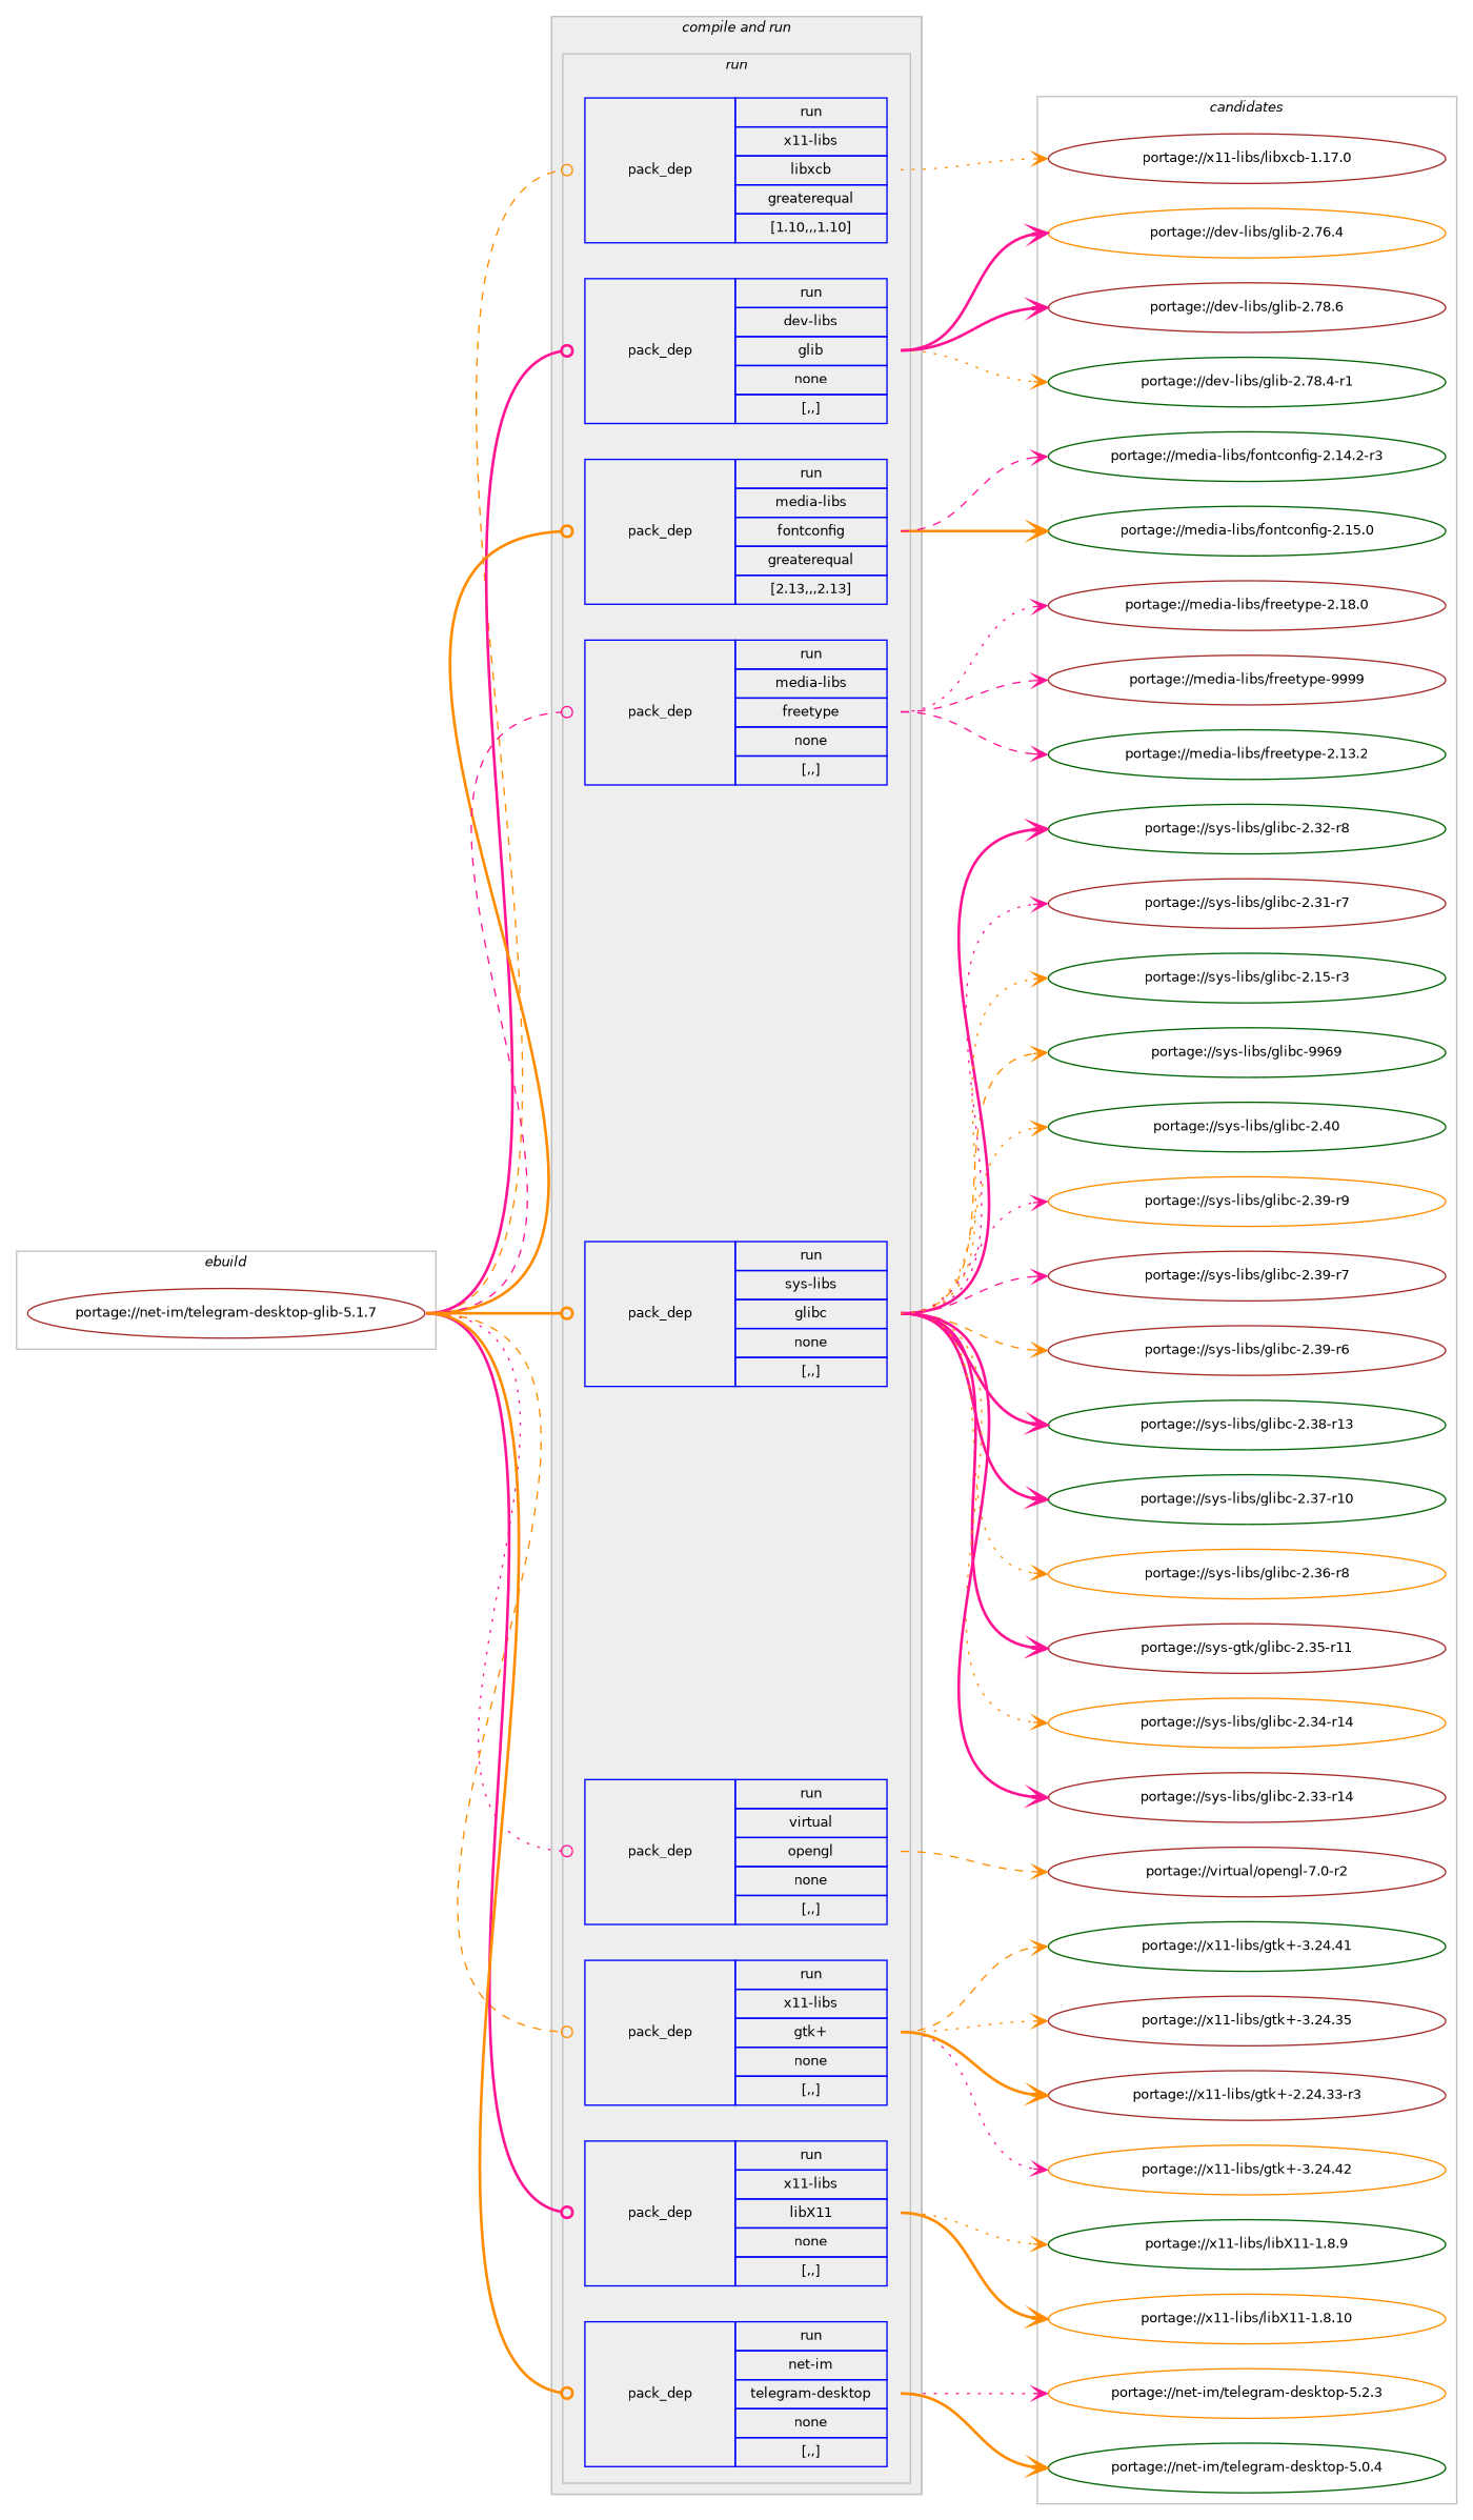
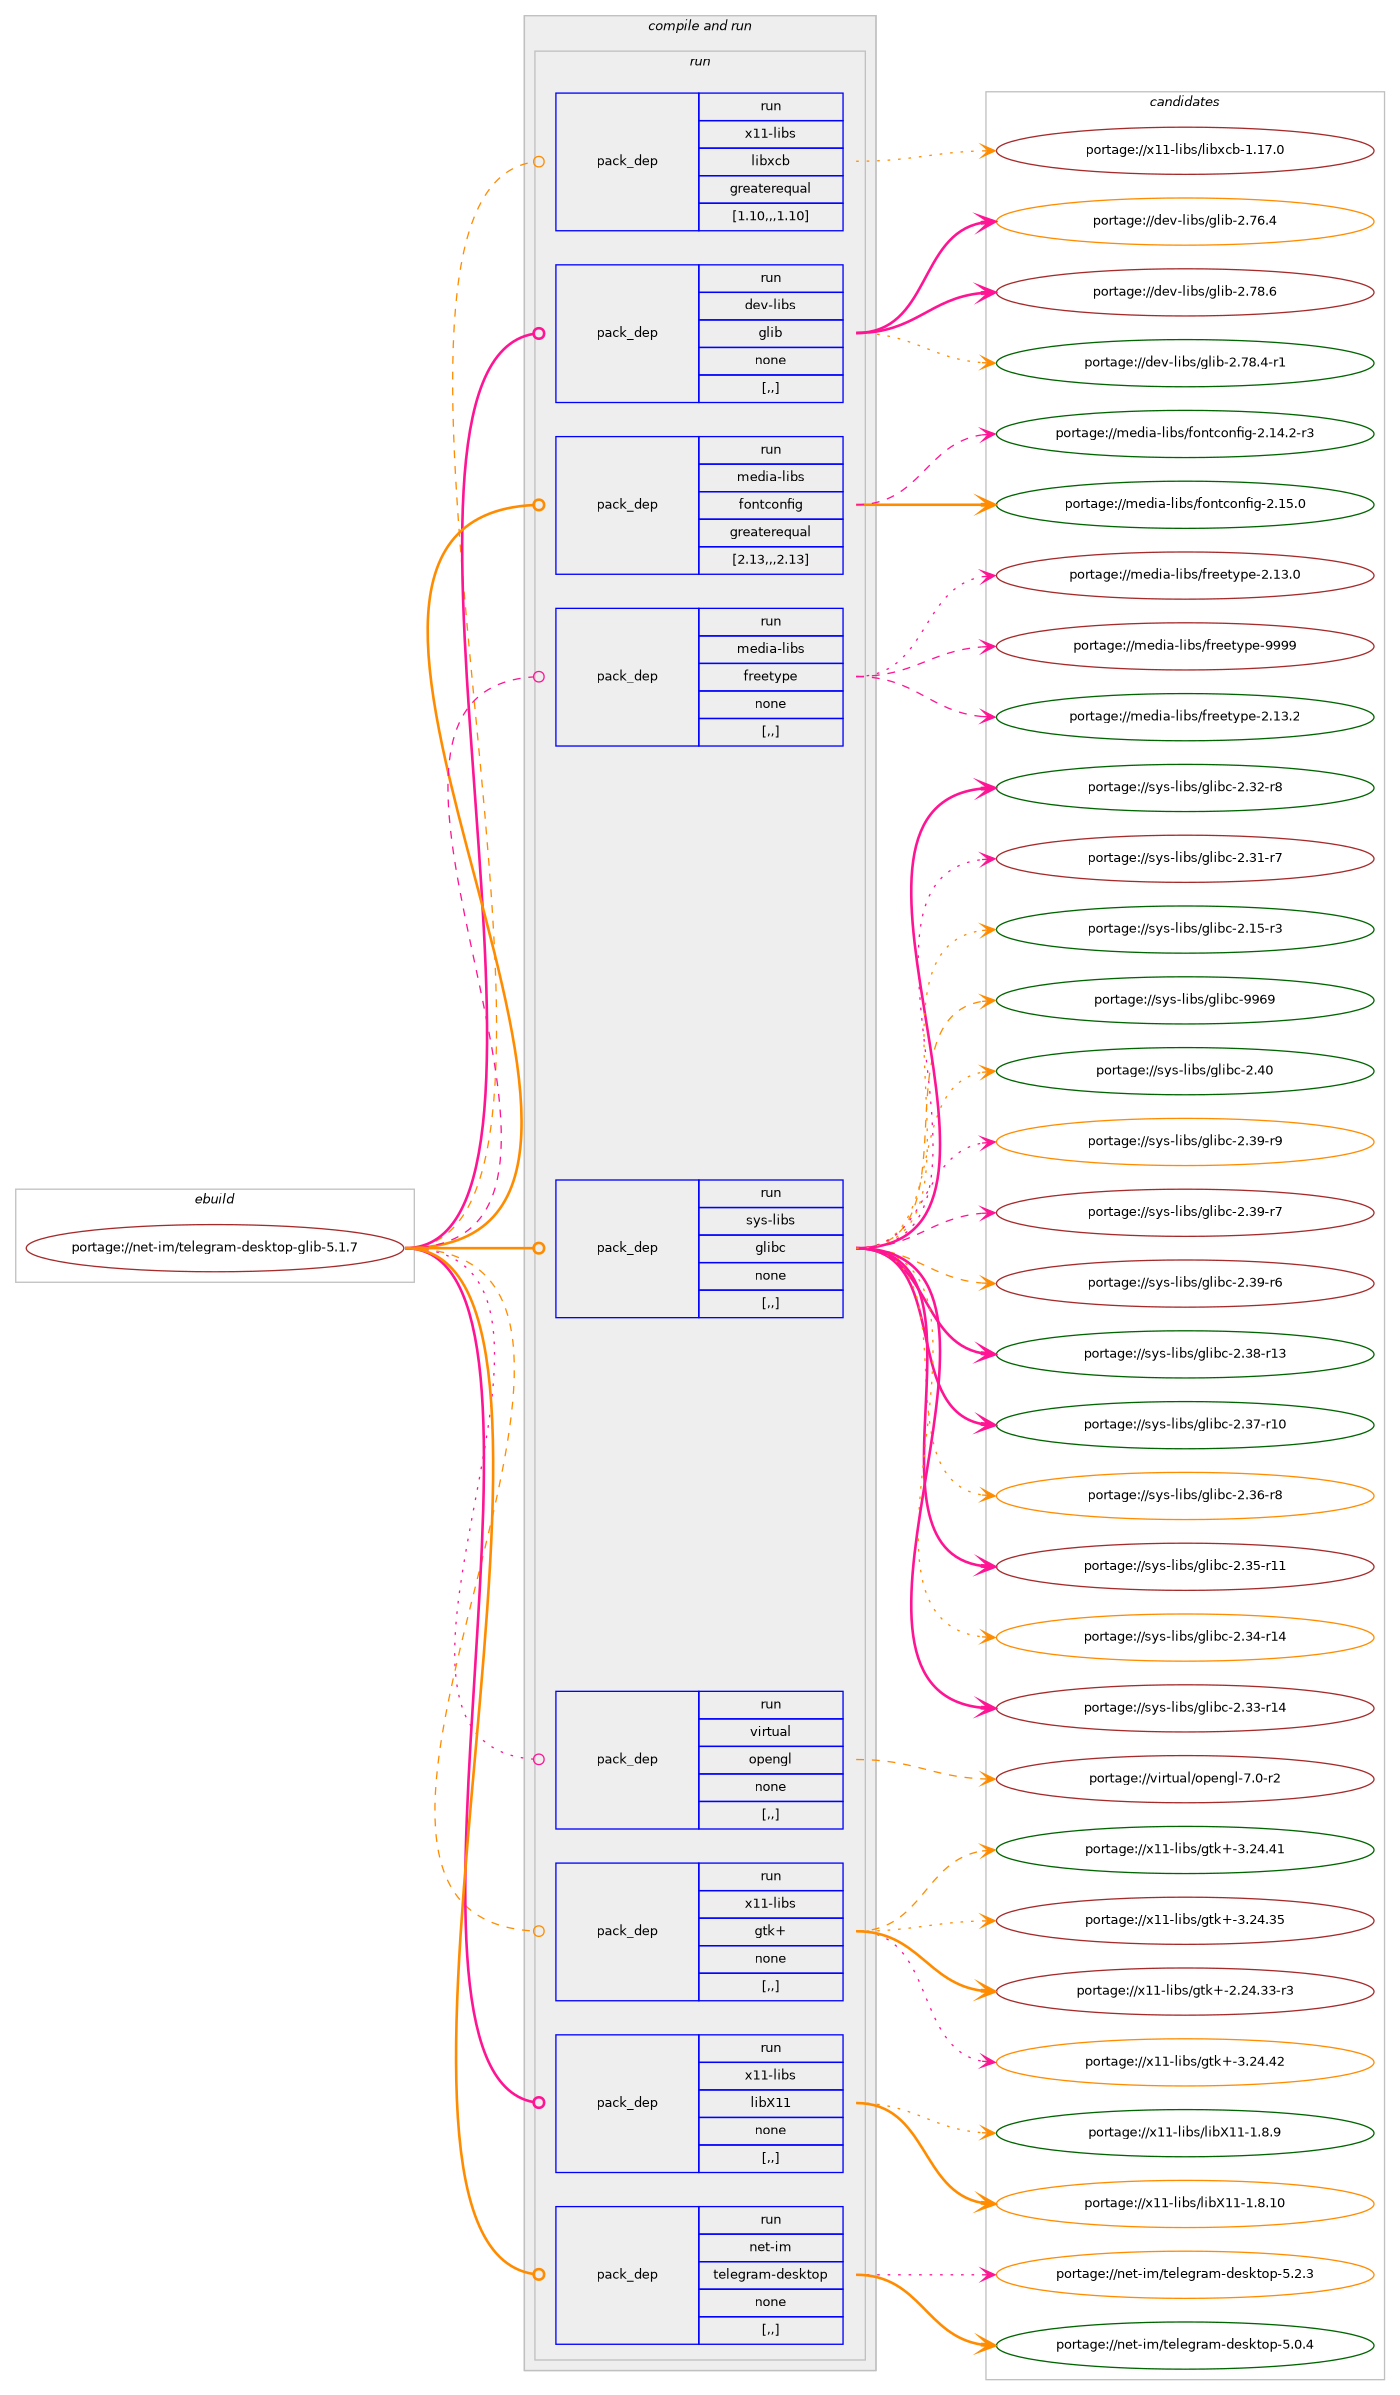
  digraph {
    compound=true
    concentrate=true
    fontname=Helvetica
    fontsize=10
    newrank=true
    rankdir=LR
    ranksep=1.5
    node [color=brown fontname=Helvetica fontsize=10]
    edge [arrowhead=vee color=darkorange headport=w style=bold tailport=e weight=100]
    n1 [label="portage://net-im/telegram-desktop-glib-5.1.7" width=4]
    n2 [color=blue label=<<TABLE BORDER="0" CELLBORDER="1" CELLSPACING="0" CELLPADDING="4" WIDTH="220"><TR><TD ROWSPAN="6" CELLPADDING="30">pack_dep</TD></TR><TR><TD WIDTH="110">run</TD></TR><TR><TD>x11-libs</TD></TR><TR><TD>libxcb</TD></TR><TR><TD>greaterequal</TD></TR><TR><TD>[1.10,,,1.10]</TD></TR></TABLE>> shape=none]
    n3 [color=blue label=<<TABLE BORDER="0" CELLBORDER="1" CELLSPACING="0" CELLPADDING="4" WIDTH="220"><TR><TD ROWSPAN="6" CELLPADDING="30">pack_dep</TD></TR><TR><TD WIDTH="110">run</TD></TR><TR><TD>dev-libs</TD></TR><TR><TD>glib</TD></TR><TR><TD>none</TD></TR><TR><TD>[,,]</TD></TR></TABLE>> shape=none]
    n4 [color=blue label=<<TABLE BORDER="0" CELLBORDER="1" CELLSPACING="0" CELLPADDING="4" WIDTH="220"><TR><TD ROWSPAN="6" CELLPADDING="30">pack_dep</TD></TR><TR><TD WIDTH="110">run</TD></TR><TR><TD>media-libs</TD></TR><TR><TD>fontconfig</TD></TR><TR><TD>greaterequal</TD></TR><TR><TD>[2.13,,,2.13]</TD></TR></TABLE>> shape=none]
    n5 [color=blue label=<<TABLE BORDER="0" CELLBORDER="1" CELLSPACING="0" CELLPADDING="4" WIDTH="220"><TR><TD ROWSPAN="6" CELLPADDING="30">pack_dep</TD></TR><TR><TD WIDTH="110">run</TD></TR><TR><TD>media-libs</TD></TR><TR><TD>freetype</TD></TR><TR><TD>none</TD></TR><TR><TD>[,,]</TD></TR></TABLE>> shape=none]
    n6 [color=blue label=<<TABLE BORDER="0" CELLBORDER="1" CELLSPACING="0" CELLPADDING="4" WIDTH="220"><TR><TD ROWSPAN="6" CELLPADDING="30">pack_dep</TD></TR><TR><TD WIDTH="110">run</TD></TR><TR><TD>sys-libs</TD></TR><TR><TD>glibc</TD></TR><TR><TD>none</TD></TR><TR><TD>[,,]</TD></TR></TABLE>> shape=none]
    n7 [color=blue label=<<TABLE BORDER="0" CELLBORDER="1" CELLSPACING="0" CELLPADDING="4" WIDTH="220"><TR><TD ROWSPAN="6" CELLPADDING="30">pack_dep</TD></TR><TR><TD WIDTH="110">run</TD></TR><TR><TD>virtual</TD></TR><TR><TD>opengl</TD></TR><TR><TD>none</TD></TR><TR><TD>[,,]</TD></TR></TABLE>> shape=none]
    n8 [color=blue label=<<TABLE BORDER="0" CELLBORDER="1" CELLSPACING="0" CELLPADDING="4" WIDTH="220"><TR><TD ROWSPAN="6" CELLPADDING="30">pack_dep</TD></TR><TR><TD WIDTH="110">run</TD></TR><TR><TD>x11-libs</TD></TR><TR><TD>gtk+</TD></TR><TR><TD>none</TD></TR><TR><TD>[,,]</TD></TR></TABLE>> shape=none]
    n9 [color=blue label=<<TABLE BORDER="0" CELLBORDER="1" CELLSPACING="0" CELLPADDING="4" WIDTH="220"><TR><TD ROWSPAN="6" CELLPADDING="30">pack_dep</TD></TR><TR><TD WIDTH="110">run</TD></TR><TR><TD>x11-libs</TD></TR><TR><TD>libX11</TD></TR><TR><TD>none</TD></TR><TR><TD>[,,]</TD></TR></TABLE>> shape=none]
    n10 [color=blue label=<<TABLE BORDER="0" CELLBORDER="1" CELLSPACING="0" CELLPADDING="4" WIDTH="220"><TR><TD ROWSPAN="6" CELLPADDING="30">pack_dep</TD></TR><TR><TD WIDTH="110">run</TD></TR><TR><TD>net-im</TD></TR><TR><TD>telegram-desktop</TD></TR><TR><TD>none</TD></TR><TR><TD>[,,]</TD></TR></TABLE>> shape=none]
    n11 [label="portage://dev-libs/glib-2.78.6" width=4]
    n12 [color=darkgreen label="portage://dev-libs/glib-2.78.4-r1" width=4]
    n13 [color=darkorange label="portage://dev-libs/glib-2.76.4" width=4]
    n14 [color=darkgreen label="portage://media-libs/fontconfig-2.15.0" width=4]
    n15 [color=darkgreen label="portage://media-libs/fontconfig-2.14.2-r3" width=4]
    n16 [label="portage://media-libs/freetype-9999" width=4]
    n17 [color=darkgreen label="portage://media-libs/freetype-2.13.2" width=4]
-   n18 [label="portage://media-libs/freetype-2.18.0" width=4]
+   n18 [label="portage://media-libs/freetype-2.13.0" width=4]
    n19 [color=darkgreen label="portage://sys-libs/glibc-9969" width=4]
    n20 [color=darkgreen label="portage://sys-libs/glibc-2.40" width=4]
    n21 [color=darkorange label="portage://sys-libs/glibc-2.39-r9" width=4]
    n22 [label="portage://sys-libs/glibc-2.39-r7" width=4]
    n23 [label="portage://sys-libs/glibc-2.39-r6" width=4]
    n24 [color=darkgreen label="portage://sys-libs/glibc-2.38-r13" width=4]
    n25 [color=darkgreen label="portage://sys-libs/glibc-2.37-r10" width=4]
    n26 [color=darkorange label="portage://sys-libs/glibc-2.36-r8" width=4]
-   n27 [label="portage://sys-gtk/glibc-2.35-r11" width=4]
+   n27 [label="portage://sys-libs/glibc-2.35-r11" width=4]
    n28 [color=darkorange label="portage://sys-libs/glibc-2.34-r14" width=4]
    n29 [label="portage://sys-libs/glibc-2.33-r14" width=4]
    n30 [color=darkgreen label="portage://sys-libs/glibc-2.32-r8" width=4]
    n31 [label="portage://sys-libs/glibc-2.31-r7" width=4]
    n32 [color=darkgreen label="portage://sys-libs/glibc-2.15-r3" width=4]
    n33 [label="portage://virtual/opengl-7.0-r2" width=4]
    n34 [color=darkorange label="portage://x11-libs/gtk+-3.24.42" width=4]
    n35 [color=darkgreen label="portage://x11-libs/gtk+-3.24.41" width=4]
    n36 [label="portage://x11-libs/gtk+-3.24.35" width=4]
    n37 [label="portage://x11-libs/gtk+-2.24.33-r3" width=4]
    n38 [color=darkorange label="portage://x11-libs/libX11-1.8.10" width=4]
    n39 [color=darkgreen label="portage://x11-libs/libX11-1.8.9" width=4]
    n40 [label="portage://x11-libs/libxcb-1.17.0" width=4]
    n41 [color=darkorange label="portage://net-im/telegram-desktop-5.2.3" width=4]
    n42 [color=darkgreen label="portage://net-im/telegram-desktop-5.0.4" width=4]
    subgraph cluster_1 {
      color=gray
      label=<<i>ebuild</i>>
      n1
    }
    subgraph cluster_2 {
      color=gray
      label=<<i>dependencies</i>>
      subgraph cluster_3 {
        color=gray
        fillcolor="#eeeeee"
        label=<<i>compile</i>>
        style=filled
      }
      subgraph cluster_4 {
        color=gray
        fillcolor="#eeeeee"
        label=<<i>compile and run</i>>
        style=filled
      }
      subgraph cluster_5 {
        color=gray
        fillcolor="#eeeeee"
        label=<<i>run</i>>
        style=filled
        subgraph sub_6 {
          color=gray
          fillcolor="#eeeeee"
          label=<<i>run</i>>
          style=filled
          n2
        }
        subgraph sub_7 {
          color=gray
          fillcolor="#eeeeee"
          label=<<i>run</i>>
          style=filled
          n3
        }
        subgraph sub_8 {
          color=gray
          fillcolor="#eeeeee"
          label=<<i>run</i>>
          style=filled
          n4
        }
        subgraph sub_9 {
          color=gray
          fillcolor="#eeeeee"
          label=<<i>run</i>>
          style=filled
          n5
        }
        subgraph sub_10 {
          color=gray
          fillcolor="#eeeeee"
          label=<<i>run</i>>
          style=filled
          n6
        }
        subgraph sub_11 {
          color=gray
          fillcolor="#eeeeee"
          label=<<i>run</i>>
          style=filled
          n7
        }
        subgraph sub_12 {
          color=gray
          fillcolor="#eeeeee"
          label=<<i>run</i>>
          style=filled
          n8
        }
        subgraph sub_13 {
          color=gray
          fillcolor="#eeeeee"
          label=<<i>run</i>>
          style=filled
          n9
        }
        subgraph sub_14 {
          color=gray
          fillcolor="#eeeeee"
          label=<<i>run</i>>
          style=filled
          n10
        }
      }
    }
    subgraph cluster_15 {
      color=gray
      label=<<i>candidates</i>>
      rank=same
      subgraph sub_16 {
        color=black
        label=<<i>candidates</i>>
        nodesep=1
        rank=same
        n11
        n12
        n13
      }
      subgraph sub_17 {
        color=black
        label=<<i>candidates</i>>
        nodesep=1
        rank=same
        n14
        n15
      }
      subgraph sub_18 {
        color=black
        label=<<i>candidates</i>>
        nodesep=1
        rank=same
        n16
        n17
        n18
      }
      subgraph sub_19 {
        color=black
        label=<<i>candidates</i>>
        nodesep=1
        rank=same
        n19
        n20
        n21
        n22
        n23
        n24
        n25
        n26
        n27
        n28
        n29
        n30
        n31
        n32
      }
      subgraph sub_20 {
        color=black
        label=<<i>candidates</i>>
        nodesep=1
        rank=same
        n33
      }
      subgraph sub_21 {
        color=black
        label=<<i>candidates</i>>
        nodesep=1
        rank=same
        n34
        n35
        n36
        n37
      }
      subgraph sub_22 {
        color=black
        label=<<i>candidates</i>>
        nodesep=1
        rank=same
        n38
        n39
      }
      subgraph sub_23 {
        color=black
        label=<<i>candidates</i>>
        nodesep=1
        rank=same
        n40
      }
      subgraph sub_24 {
        color=black
        label=<<i>candidates</i>>
        nodesep=1
        rank=same
        n41
        n42
      }
    }
    n1 -> n2 [arrowhead=odot style=dashed weight=20]
    n1 -> n3 [arrowhead=odot color=deeppink weight=20]
    n1 -> n4 [arrowhead=odot weight=20]
    n1 -> n5 [arrowhead=odot color=deeppink style=dashed weight=20]
    n1 -> n6 [arrowhead=odot weight=20]
    n1 -> n7 [arrowhead=odot color=deeppink style=dotted weight=20]
    n1 -> n8 [arrowhead=odot style=dashed weight=20]
    n1 -> n9 [arrowhead=odot color=deeppink weight=20]
    n1 -> n10 [arrowhead=odot weight=20]
    n2 -> n40 [style=dotted]
    n3 -> n11 [color=deeppink]
    n3 -> n12 [style=dotted]
    n3 -> n13 [color=deeppink]
    n4 -> n14
    n4 -> n15 [color=deeppink style=dashed]
    n5 -> n16 [color=deeppink style=dashed]
    n5 -> n17 [color=deeppink style=dashed]
    n5 -> n18 [color=deeppink style=dotted]
    n6 -> n19 [style=dashed]
    n6 -> n20 [style=dotted]
    n6 -> n21 [color=deeppink style=dotted]
    n6 -> n22 [color=deeppink style=dashed]
    n6 -> n23 [style=dashed]
    n6 -> n24 [color=deeppink]
    n6 -> n25 [color=deeppink]
    n6 -> n26 [style=dotted]
    n6 -> n27 [color=deeppink]
    n6 -> n28 [style=dotted]
    n6 -> n29 [color=deeppink]
    n6 -> n30 [color=deeppink]
    n6 -> n31 [color=deeppink style=dotted]
    n6 -> n32 [style=dotted]
    n7 -> n33 [style=dashed]
    n8 -> n34 [color=deeppink style=dotted]
    n8 -> n35 [style=dashed]
    n8 -> n36 [style=dotted]
    n8 -> n37
    n9 -> n38
    n9 -> n39 [style=dotted]
    n10 -> n41 [color=deeppink style=dotted]
    n10 -> n42
  }
